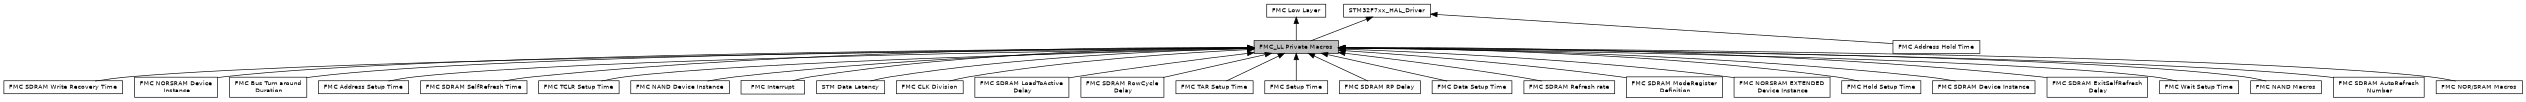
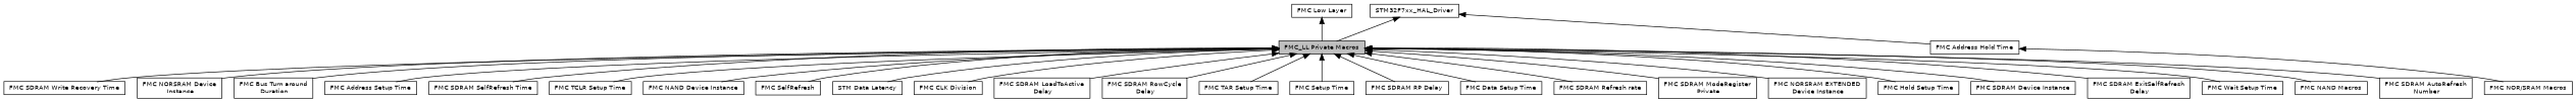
  digraph {
    rankdir=TB
    node [color=black fillcolor=white fontname=Helvetica fontsize=10 shape=record style=filled]
    edge [dir=back fontname=Helvetica fontsize=10 labelfontname=Helvetica labelfontsize=10 shape=plaintext style=solid]
    n1 [height=0.2 label="FMC SDRAM Write Recovery Time" width=0.4]
    n2 [height=0.2 label="FMC NORSRAM Device\l Instance" width=0.4]
    n3 [height=0.2 label="FMC Bus Turn around\l Duration" width=0.4]
    n4 [fillcolor=grey75 fontcolor=black height=0.2 label="FMC_LL  Private Macros" width=0.4]
    n5 [height=0.2 label="FMC Address Setup Time" width=0.4]
    n6 [height=0.2 label="FMC SDRAM SelfRefresh Time" width=0.4]
    n7 [height=0.2 label="FMC TCLR Setup Time" width=0.4]
    n8 [height=0.2 label="FMC NAND Device Instance" width=0.4]
-   n9 [height=0.2 label="FMC Interrupt" width=0.4]
+   n9 [height=0.2 label="FMC SelfRefresh" width=0.4]
    n10 [height=0.2 label="STM Data Latency" width=0.4]
    n11 [height=0.2 label="FMC CLK Division" width=0.4]
    n12 [height=0.2 label="FMC SDRAM LoadToActive\l Delay" width=0.4]
    n13 [height=0.2 label="FMC SDRAM RowCycle\l Delay" width=0.4]
    n14 [height=0.2 label="FMC NOR/SRAM Macros" width=0.4]
    n15 [height=0.2 label="FMC TAR Setup Time" width=0.4]
    n16 [height=0.2 label="FMC Setup Time" width=0.4]
    n17 [height=0.2 label="FMC SDRAM RP Delay" width=0.4]
    n18 [height=0.2 label="FMC Data Setup Time" width=0.4]
    n19 [height=0.2 label="FMC SDRAM Refresh rate" width=0.4]
-   n20 [height=0.2 label="FMC SDRAM ModeRegister\l Definition" width=0.4]
+   n20 [height=0.2 label="FMC SDRAM ModeRegister\l Private" width=0.4]
    n21 [height=0.2 label="FMC NORSRAM EXTENDED\l Device Instance" width=0.4]
    n22 [height=0.2 label="FMC Hold Setup Time" width=0.4]
    n23 [height=0.2 label="FMC SDRAM Device Instance" width=0.4]
    n24 [height=0.2 label="FMC SDRAM ExitSelfRefresh\l Delay" width=0.4]
    n25 [height=0.2 label="FMC Wait Setup Time" width=0.4]
    n26 [height=0.2 label="FMC NAND Macros" width=0.4]
    n27 [height=0.2 label="FMC SDRAM AutoRefresh\l Number" width=0.4]
    n28 [height=0.2 label="FMC Address Hold Time" width=0.4]
    n29 [height=0.2 label="FMC Low Layer" width=0.4]
    n30 [height=0.2 label=STM32F7xx_HAL_Driver width=0.4]
    n4 -> n1
    n4 -> n2
    n4 -> n3
    n4 -> n5
    n4 -> n6
    n4 -> n7
    n4 -> n8
    n4 -> n9
    n4 -> n10
    n4 -> n11
    n4 -> n12
    n4 -> n13
-   n4 -> n14
+   n28 -> n14
    n4 -> n15
    n4 -> n16
    n4 -> n17
    n4 -> n18
    n4 -> n19
    n4 -> n20
    n4 -> n21
    n4 -> n22
    n4 -> n23
    n4 -> n24
    n4 -> n25
    n4 -> n26
    n4 -> n27
    n29 -> n4
    n30 -> n4
    n30 -> n28
  }
